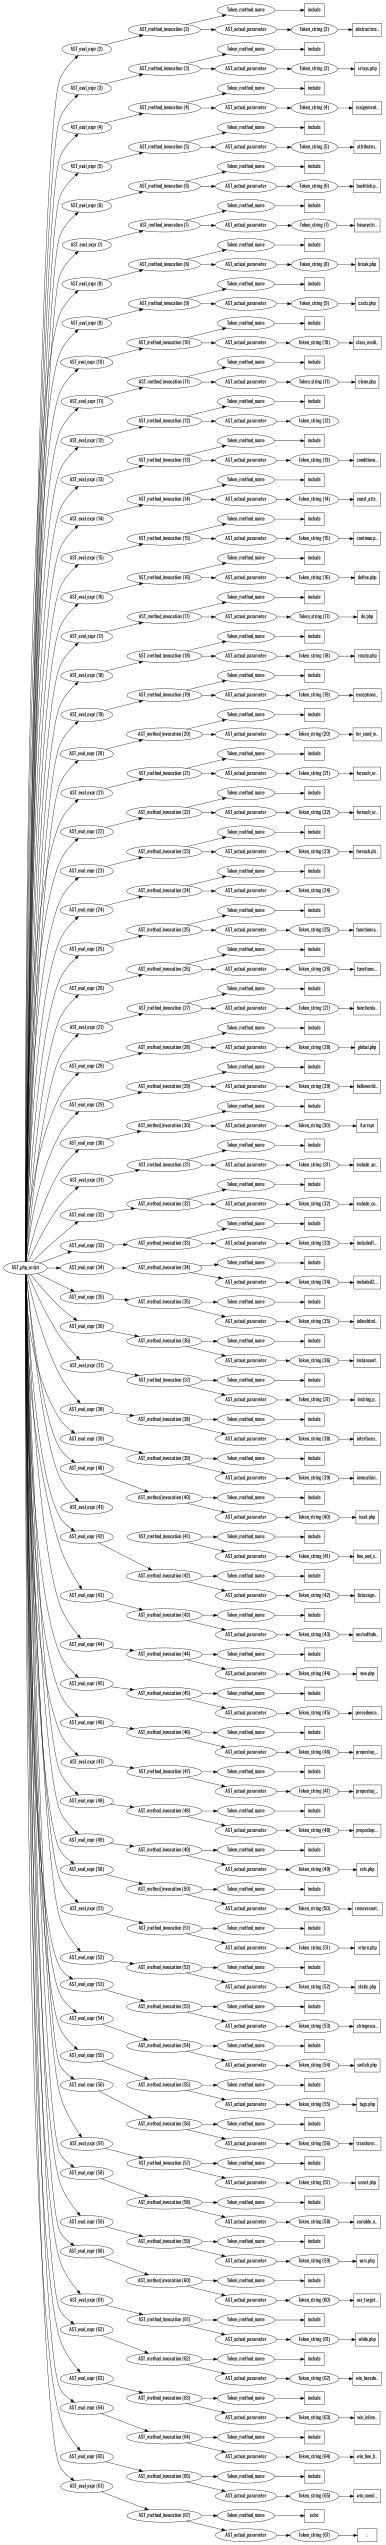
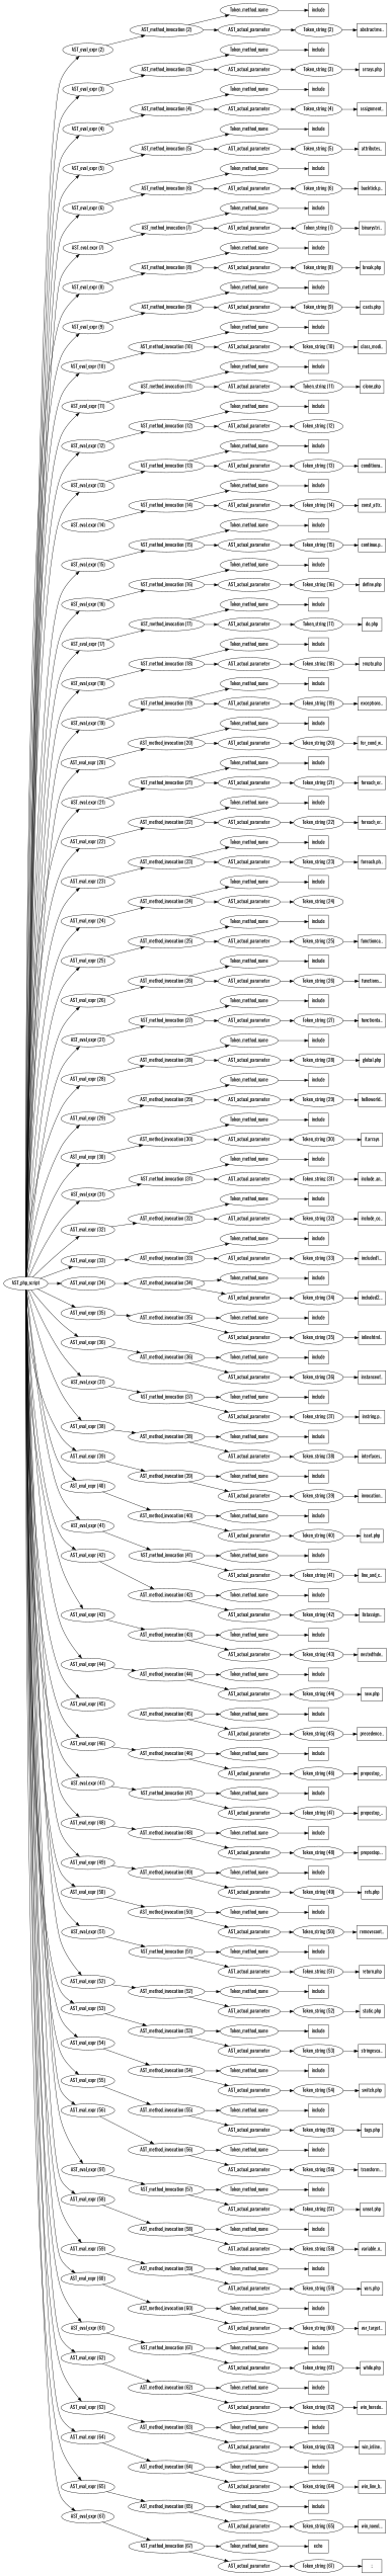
  digraph {
    fontname=Oswald
    rankdir=LR
    node [fontname=Oswald]
    edge [fontname=Oswald]
    n1 [label=AST_php_script]
    n2 [label="AST_eval_expr (2)"]
    n3 [label="AST_eval_expr (3)"]
    n4 [label="AST_eval_expr (4)"]
    n5 [label="AST_eval_expr (5)"]
    n6 [label="AST_eval_expr (6)"]
    n7 [label="AST_eval_expr (7)"]
    n8 [label="AST_eval_expr (8)"]
    n9 [label="AST_eval_expr (9)"]
    n10 [label="AST_eval_expr (10)"]
    n11 [label="AST_eval_expr (11)"]
    n12 [label="AST_eval_expr (12)"]
    n13 [label="AST_eval_expr (13)"]
    n14 [label="AST_eval_expr (14)"]
    n15 [label="AST_eval_expr (15)"]
    n16 [label="AST_eval_expr (16)"]
    n17 [label="AST_eval_expr (17)"]
    n18 [label="AST_eval_expr (18)"]
    n19 [label="AST_eval_expr (19)"]
    n20 [label="AST_eval_expr (20)"]
    n21 [label="AST_eval_expr (21)"]
    n22 [label="AST_eval_expr (22)"]
    n23 [label="AST_eval_expr (23)"]
    n24 [label="AST_eval_expr (24)"]
    n25 [label="AST_eval_expr (25)"]
    n26 [label="AST_eval_expr (26)"]
    n27 [label="AST_eval_expr (27)"]
    n28 [label="AST_eval_expr (28)"]
    n29 [label="AST_eval_expr (29)"]
    n30 [label="AST_eval_expr (30)"]
    n31 [label="AST_eval_expr (31)"]
    n32 [label="AST_eval_expr (32)"]
    n33 [label="AST_eval_expr (33)"]
    n34 [label="AST_eval_expr (34)"]
    n35 [label="AST_eval_expr (35)"]
    n36 [label="AST_eval_expr (36)"]
    n37 [label="AST_eval_expr (37)"]
    n38 [label="AST_eval_expr (38)"]
    n39 [label="AST_eval_expr (39)"]
    n40 [label="AST_eval_expr (40)"]
    n41 [label="AST_eval_expr (41)"]
    n42 [label="AST_eval_expr (42)"]
    n43 [label="AST_eval_expr (43)"]
    n44 [label="AST_eval_expr (44)"]
    n45 [label="AST_eval_expr (45)"]
    n46 [label="AST_eval_expr (46)"]
    n47 [label="AST_eval_expr (47)"]
    n48 [label="AST_eval_expr (48)"]
    n49 [label="AST_eval_expr (49)"]
    n50 [label="AST_eval_expr (50)"]
    n51 [label="AST_eval_expr (51)"]
    n52 [label="AST_eval_expr (52)"]
    n53 [label="AST_eval_expr (53)"]
    n54 [label="AST_eval_expr (54)"]
    n55 [label="AST_eval_expr (55)"]
    n56 [label="AST_eval_expr (56)"]
    n57 [label="AST_eval_expr (97)"]
    n58 [label="AST_eval_expr (58)"]
    n59 [label="AST_eval_expr (59)"]
    n60 [label="AST_eval_expr (60)"]
    n61 [label="AST_eval_expr (61)"]
    n62 [label="AST_eval_expr (62)"]
    n63 [label="AST_eval_expr (63)"]
    n64 [label="AST_eval_expr (64)"]
    n65 [label="AST_eval_expr (65)"]
    n66 [label="AST_eval_expr (67)"]
    n67 [label="AST_method_invocation (2)"]
    n68 [label="AST_method_invocation (3)"]
    n69 [label="AST_method_invocation (4)"]
    n70 [label="AST_method_invocation (5)"]
    n71 [label="AST_method_invocation (6)"]
    n72 [label="AST_method_invocation (7)"]
    n73 [label="AST_method_invocation (8)"]
    n74 [label="AST_method_invocation (9)"]
    n75 [label="AST_method_invocation (10)"]
    n76 [label="AST_method_invocation (11)"]
    n77 [label="AST_method_invocation (12)"]
    n78 [label="AST_method_invocation (13)"]
    n79 [label="AST_method_invocation (14)"]
    n80 [label="AST_method_invocation (15)"]
    n81 [label="AST_method_invocation (16)"]
    n82 [label="AST_method_invocation (17)"]
    n83 [label="AST_method_invocation (18)"]
    n84 [label="AST_method_invocation (19)"]
    n85 [label="AST_method_invocation (20)"]
    n86 [label="AST_method_invocation (21)"]
    n87 [label="AST_method_invocation (22)"]
    n88 [label="AST_method_invocation (23)"]
    n89 [label="AST_method_invocation (24)"]
    n90 [label="AST_method_invocation (25)"]
    n91 [label="AST_method_invocation (26)"]
    n92 [label="AST_method_invocation (27)"]
    n93 [label="AST_method_invocation (28)"]
    n94 [label="AST_method_invocation (29)"]
    n95 [label="AST_method_invocation (30)"]
    n96 [label="AST_method_invocation (31)"]
    n97 [label="AST_method_invocation (32)"]
    n98 [label="AST_method_invocation (33)"]
    n99 [label="AST_method_invocation (34)"]
    n100 [label="AST_method_invocation (35)"]
    n101 [label="AST_method_invocation (36)"]
    n102 [label="AST_method_invocation (37)"]
    n103 [label="AST_method_invocation (38)"]
    n104 [label="AST_method_invocation (39)"]
    n105 [label="AST_method_invocation (40)"]
    n106 [label="AST_method_invocation (41)"]
    n107 [label="AST_method_invocation (42)"]
    n108 [label="AST_method_invocation (43)"]
    n109 [label="AST_method_invocation (44)"]
    n110 [label="AST_method_invocation (45)"]
    n111 [label="AST_method_invocation (46)"]
    n112 [label="AST_method_invocation (47)"]
    n113 [label="AST_method_invocation (48)"]
    n114 [label="AST_method_invocation (49)"]
    n115 [label="AST_method_invocation (50)"]
    n116 [label="AST_method_invocation (51)"]
    n117 [label="AST_method_invocation (52)"]
    n118 [label="AST_method_invocation (53)"]
    n119 [label="AST_method_invocation (54)"]
    n120 [label="AST_method_invocation (55)"]
    n121 [label="AST_method_invocation (56)"]
    n122 [label="AST_method_invocation (57)"]
    n123 [label="AST_method_invocation (58)"]
    n124 [label="AST_method_invocation (59)"]
    n125 [label="AST_method_invocation (60)"]
    n126 [label="AST_method_invocation (61)"]
    n127 [label="AST_method_invocation (62)"]
    n128 [label="AST_method_invocation (63)"]
    n129 [label="AST_method_invocation (64)"]
    n130 [label="AST_method_invocation (65)"]
    n131 [label="AST_method_invocation (67)"]
    n132 [label=Token_method_name]
    n133 [label=AST_actual_parameter]
    n134 [label=include shape=box]
    n135 [label="Token_string (2)"]
    n136 [label="abstractme.." shape=box]
    n137 [label=Token_method_name]
    n138 [label=AST_actual_parameter]
    n139 [label=include shape=box]
    n140 [label="Token_string (3)"]
    n141 [label="arrays.php" shape=box]
    n142 [label=Token_method_name]
    n143 [label=AST_actual_parameter]
    n144 [label=include shape=box]
    n145 [label="Token_string (4)"]
    n146 [label="assignment.." shape=box]
    n147 [label=Token_method_name]
    n148 [label=AST_actual_parameter]
    n149 [label=include shape=box]
    n150 [label="Token_string (5)"]
    n151 [label="attributes.." shape=box]
    n152 [label=Token_method_name]
    n153 [label=AST_actual_parameter]
    n154 [label=include shape=box]
    n155 [label="Token_string (6)"]
    n156 [label="backtick.p.." shape=box]
    n157 [label=Token_method_name]
    n158 [label=AST_actual_parameter]
    n159 [label=include shape=box]
    n160 [label="Token_string (7)"]
    n161 [label="binarystri.." shape=box]
    n162 [label=Token_method_name]
    n163 [label=AST_actual_parameter]
    n164 [label=include shape=box]
    n165 [label="Token_string (8)"]
    n166 [label="break.php" shape=box]
    n167 [label=Token_method_name]
    n168 [label=AST_actual_parameter]
    n169 [label=include shape=box]
    n170 [label="Token_string (9)"]
    n171 [label="casts.php" shape=box]
    n172 [label=Token_method_name]
    n173 [label=AST_actual_parameter]
    n174 [label=include shape=box]
    n175 [label="Token_string (10)"]
    n176 [label="class_modi.." shape=box]
    n177 [label=Token_method_name]
    n178 [label=AST_actual_parameter]
    n179 [label=include shape=box]
    n180 [label="Token_string (11)"]
    n181 [label="clone.php" shape=box]
    n182 [label=Token_method_name]
    n183 [label=AST_actual_parameter]
    n184 [label=include shape=box]
    n185 [label="Token_string (12)"]
    n186 [label=Token_method_name]
    n187 [label=AST_actual_parameter]
    n188 [label=include shape=box]
    n189 [label="Token_string (13)"]
    n190 [label="conditiona.." shape=box]
    n191 [label=Token_method_name]
    n192 [label=AST_actual_parameter]
    n193 [label=include shape=box]
    n194 [label="Token_string (14)"]
    n195 [label="const_attr.." shape=box]
    n196 [label=Token_method_name]
    n197 [label=AST_actual_parameter]
    n198 [label=include shape=box]
    n199 [label="Token_string (15)"]
    n200 [label="continue.p.." shape=box]
    n201 [label=Token_method_name]
    n202 [label=AST_actual_parameter]
    n203 [label=include shape=box]
    n204 [label="Token_string (16)"]
    n205 [label="define.php" shape=box]
    n206 [label=Token_method_name]
    n207 [label=AST_actual_parameter]
    n208 [label=include shape=box]
    n209 [label="Token_string (17)"]
    n210 [label="do.php" shape=box]
    n211 [label=Token_method_name]
    n212 [label=AST_actual_parameter]
    n213 [label=include shape=box]
    n214 [label="Token_string (18)"]
    n215 [label="empty.php" shape=box]
    n216 [label=Token_method_name]
    n217 [label=AST_actual_parameter]
    n218 [label=include shape=box]
    n219 [label="Token_string (19)"]
    n220 [label="exceptions.." shape=box]
    n221 [label=Token_method_name]
    n222 [label=AST_actual_parameter]
    n223 [label=include shape=box]
    n224 [label="Token_string (20)"]
    n225 [label="for_cond_w.." shape=box]
    n226 [label=Token_method_name]
    n227 [label=AST_actual_parameter]
    n228 [label=include shape=box]
    n229 [label="Token_string (21)"]
    n230 [label="foreach_er.." shape=box]
    n231 [label=Token_method_name]
    n232 [label=AST_actual_parameter]
    n233 [label=include shape=box]
    n234 [label="Token_string (22)"]
    n235 [label="foreach_er.." shape=box]
    n236 [label=Token_method_name]
    n237 [label=AST_actual_parameter]
    n238 [label=include shape=box]
    n239 [label="Token_string (23)"]
    n240 [label="foreach.ph.." shape=box]
    n241 [label=Token_method_name]
    n242 [label=AST_actual_parameter]
    n243 [label=include shape=box]
    n244 [label="Token_string (24)"]
    n245 [label=Token_method_name]
    n246 [label=AST_actual_parameter]
    n247 [label=include shape=box]
    n248 [label="Token_string (25)"]
    n249 [label="functionca.." shape=box]
    n250 [label=Token_method_name]
    n251 [label=AST_actual_parameter]
    n252 [label=include shape=box]
    n253 [label="Token_string (26)"]
    n254 [label="functions..." shape=box]
    n255 [label=Token_method_name]
    n256 [label=AST_actual_parameter]
    n257 [label=include shape=box]
    n258 [label="Token_string (27)"]
    n259 [label="functionta.." shape=box]
    n260 [label=Token_method_name]
    n261 [label=AST_actual_parameter]
    n262 [label=include shape=box]
    n263 [label="Token_string (28)"]
    n264 [label="global.php" shape=box]
    n265 [label=Token_method_name]
    n266 [label=AST_actual_parameter]
    n267 [label=include shape=box]
    n268 [label="Token_string (29)"]
    n269 [label="helloworld.." shape=box]
    n270 [label=Token_method_name]
    n271 [label=AST_actual_parameter]
    n272 [label=include shape=box]
    n273 [label="Token_string (30)"]
    n274 [label="if.arrays" shape=box]
    n275 [label=Token_method_name]
    n276 [label=AST_actual_parameter]
    n277 [label=include shape=box]
    n278 [label="Token_string (31)"]
    n279 [label="include_an.." shape=box]
    n280 [label=Token_method_name]
    n281 [label=AST_actual_parameter]
    n282 [label=include shape=box]
    n283 [label="Token_string (32)"]
    n284 [label="include_co.." shape=box]
    n285 [label=Token_method_name]
    n286 [label=AST_actual_parameter]
    n287 [label=include shape=box]
    n288 [label="Token_string (33)"]
    n289 [label="included1..." shape=box]
    n290 [label=Token_method_name]
    n291 [label=AST_actual_parameter]
    n292 [label=include shape=box]
    n293 [label="Token_string (34)"]
    n294 [label="included2..." shape=box]
    n295 [label=Token_method_name]
    n296 [label=AST_actual_parameter]
    n297 [label=include shape=box]
    n298 [label="Token_string (35)"]
    n299 [label="inlinehtml.." shape=box]
    n300 [label=Token_method_name]
    n301 [label=AST_actual_parameter]
    n302 [label=include shape=box]
    n303 [label="Token_string (36)"]
    n304 [label="instanceof.." shape=box]
    n305 [label=Token_method_name]
    n306 [label=AST_actual_parameter]
    n307 [label=include shape=box]
    n308 [label="Token_string (37)"]
    n309 [label="instring.p.." shape=box]
    n310 [label=Token_method_name]
    n311 [label=AST_actual_parameter]
    n312 [label=include shape=box]
    n313 [label="Token_string (38)"]
    n314 [label="interfaces.." shape=box]
    n315 [label=Token_method_name]
    n316 [label=AST_actual_parameter]
    n317 [label=include shape=box]
    n318 [label="Token_string (39)"]
    n319 [label="invocation.." shape=box]
    n320 [label=Token_method_name]
    n321 [label=AST_actual_parameter]
    n322 [label=include shape=box]
    n323 [label="Token_string (40)"]
    n324 [label="isset.php" shape=box]
    n325 [label=Token_method_name]
    n326 [label=AST_actual_parameter]
    n327 [label=include shape=box]
    n328 [label="Token_string (41)"]
    n329 [label="line_and_c.." shape=box]
    n330 [label=Token_method_name]
    n331 [label=AST_actual_parameter]
    n332 [label=include shape=box]
    n333 [label="Token_string (42)"]
    n334 [label="listassign.." shape=box]
    n335 [label=Token_method_name]
    n336 [label=AST_actual_parameter]
    n337 [label=include shape=box]
    n338 [label="Token_string (43)"]
    n339 [label="nestedfnde.." shape=box]
    n340 [label=Token_method_name]
    n341 [label=AST_actual_parameter]
    n342 [label=include shape=box]
    n343 [label="Token_string (44)"]
    n344 [label="new.php" shape=box]
    n345 [label=Token_method_name]
    n346 [label=AST_actual_parameter]
    n347 [label=include shape=box]
    n348 [label="Token_string (45)"]
    n349 [label="precedence.." shape=box]
    n350 [label=Token_method_name]
    n351 [label=AST_actual_parameter]
    n352 [label=include shape=box]
    n353 [label="Token_string (46)"]
    n354 [label="prepostop_.." shape=box]
    n355 [label=Token_method_name]
    n356 [label=AST_actual_parameter]
    n357 [label=include shape=box]
    n358 [label="Token_string (47)"]
    n359 [label="prepostop_.." shape=box]
    n360 [label=Token_method_name]
    n361 [label=AST_actual_parameter]
    n362 [label=include shape=box]
    n363 [label="Token_string (48)"]
    n364 [label="prepostop..." shape=box]
    n365 [label=Token_method_name]
    n366 [label=AST_actual_parameter]
    n367 [label=include shape=box]
    n368 [label="Token_string (49)"]
    n369 [label="refs.php" shape=box]
    n370 [label=Token_method_name]
    n371 [label=AST_actual_parameter]
    n372 [label=include shape=box]
    n373 [label="Token_string (50)"]
    n374 [label="removecont.." shape=box]
    n375 [label=Token_method_name]
    n376 [label=AST_actual_parameter]
    n377 [label=include shape=box]
    n378 [label="Token_string (51)"]
    n379 [label="return.php" shape=box]
    n380 [label=Token_method_name]
    n381 [label=AST_actual_parameter]
    n382 [label=include shape=box]
    n383 [label="Token_string (52)"]
    n384 [label="static.php" shape=box]
    n385 [label=Token_method_name]
    n386 [label=AST_actual_parameter]
    n387 [label=include shape=box]
    n388 [label="Token_string (53)"]
    n389 [label="stringesca.." shape=box]
    n390 [label=Token_method_name]
    n391 [label=AST_actual_parameter]
    n392 [label=include shape=box]
    n393 [label="Token_string (54)"]
    n394 [label="switch.php" shape=box]
    n395 [label=Token_method_name]
    n396 [label=AST_actual_parameter]
    n397 [label=include shape=box]
    n398 [label="Token_string (55)"]
    n399 [label="tags.php" shape=box]
    n400 [label=Token_method_name]
    n401 [label=AST_actual_parameter]
    n402 [label=include shape=box]
    n403 [label="Token_string (56)"]
    n404 [label="transform..." shape=box]
    n405 [label=Token_method_name]
    n406 [label=AST_actual_parameter]
    n407 [label=include shape=box]
    n408 [label="Token_string (57)"]
    n409 [label="unset.php" shape=box]
    n410 [label=Token_method_name]
    n411 [label=AST_actual_parameter]
    n412 [label=include shape=box]
    n413 [label="Token_string (58)"]
    n414 [label="variable_n.." shape=box]
    n415 [label=Token_method_name]
    n416 [label=AST_actual_parameter]
    n417 [label=include shape=box]
    n418 [label="Token_string (59)"]
    n419 [label="vars.php" shape=box]
    n420 [label=Token_method_name]
    n421 [label=AST_actual_parameter]
    n422 [label=include shape=box]
    n423 [label="Token_string (60)"]
    n424 [label="var_target.." shape=box]
    n425 [label=Token_method_name]
    n426 [label=AST_actual_parameter]
    n427 [label=include shape=box]
    n428 [label="Token_string (61)"]
    n429 [label="while.php" shape=box]
    n430 [label=Token_method_name]
    n431 [label=AST_actual_parameter]
    n432 [label=include shape=box]
    n433 [label="Token_string (62)"]
    n434 [label="win_heredo.." shape=box]
    n435 [label=Token_method_name]
    n436 [label=AST_actual_parameter]
    n437 [label=include shape=box]
    n438 [label="Token_string (63)"]
    n439 [label="win_inline.." shape=box]
    n440 [label=Token_method_name]
    n441 [label=AST_actual_parameter]
    n442 [label=include shape=box]
    n443 [label="Token_string (64)"]
    n444 [label="win_line_b.." shape=box]
    n445 [label=Token_method_name]
    n446 [label=AST_actual_parameter]
    n447 [label=include shape=box]
    n448 [label="Token_string (65)"]
    n449 [label="win_noeol..." shape=box]
    n450 [label=Token_method_name]
    n451 [label=AST_actual_parameter]
    n452 [label=echo shape=box]
    n453 [label="Token_string (67)"]
    n454 [label=";" shape=box]
    n1 -> n2
    n1 -> n3
    n1 -> n4
    n1 -> n5
    n1 -> n6
    n1 -> n7
    n1 -> n8
    n1 -> n9
    n1 -> n10
    n1 -> n11
    n1 -> n12
    n1 -> n13
-   n1 -> n14
    n1 -> n15
    n1 -> n16
    n1 -> n17
    n1 -> n18
    n1 -> n19
    n1 -> n20
    n1 -> n21
    n1 -> n22
    n1 -> n23
    n1 -> n24
    n1 -> n25
    n1 -> n26
    n1 -> n27
    n1 -> n28
    n1 -> n29
    n1 -> n30
    n1 -> n31
    n1 -> n32
    n1 -> n33
    n1 -> n34
    n1 -> n35
    n1 -> n36
    n1 -> n37
    n1 -> n38
    n1 -> n39
    n1 -> n40
    n1 -> n41
    n1 -> n42
    n1 -> n43
    n1 -> n44
    n1 -> n45
    n1 -> n46
    n1 -> n47
    n1 -> n48
    n1 -> n49
    n1 -> n50
    n1 -> n51
    n1 -> n52
    n1 -> n53
    n1 -> n54
    n1 -> n55
    n1 -> n56
    n1 -> n57
    n1 -> n58
    n1 -> n59
    n1 -> n60
    n1 -> n61
    n1 -> n62
    n1 -> n63
    n1 -> n64
    n1 -> n65
    n1 -> n66
    n2 -> n67
    n3 -> n68
    n4 -> n69
    n5 -> n70
    n6 -> n71
    n7 -> n72
    n8 -> n73
    n9 -> n74
    n10 -> n75
    n11 -> n76
    n12 -> n77
    n13 -> n78
    n14 -> n79
    n15 -> n80
    n16 -> n81
    n17 -> n82
    n18 -> n83
    n19 -> n84
    n20 -> n85
    n21 -> n86
    n22 -> n87
    n23 -> n88
    n24 -> n89
    n25 -> n90
    n26 -> n91
    n27 -> n92
    n28 -> n93
    n29 -> n94
    n30 -> n95
    n31 -> n96
    n32 -> n97
    n33 -> n98
    n34 -> n99
    n35 -> n100
    n36 -> n101
    n37 -> n102
    n38 -> n103
    n39 -> n104
    n40 -> n105
+   n41 -> n106
    n42 -> n107
    n43 -> n108
    n44 -> n109
-   n45 -> n110
    n46 -> n111
    n47 -> n112
    n48 -> n113
    n49 -> n114
    n50 -> n115
    n51 -> n116
    n52 -> n117
    n53 -> n118
    n54 -> n119
    n55 -> n120
    n56 -> n121
    n57 -> n122
    n58 -> n123
    n59 -> n124
    n60 -> n125
    n61 -> n126
    n62 -> n127
    n63 -> n128
    n64 -> n129
    n65 -> n130
    n66 -> n131
    n67 -> n132
    n67 -> n133
    n68 -> n137
    n68 -> n138
    n69 -> n142
    n69 -> n143
    n70 -> n147
    n70 -> n148
    n71 -> n152
    n71 -> n153
    n72 -> n157
    n72 -> n158
    n73 -> n162
    n73 -> n163
    n74 -> n167
    n74 -> n168
    n75 -> n172
    n75 -> n173
    n76 -> n177
    n76 -> n178
    n77 -> n182
    n77 -> n183
    n78 -> n186
    n78 -> n187
    n79 -> n191
    n79 -> n192
    n80 -> n196
    n80 -> n197
    n81 -> n201
    n81 -> n202
    n82 -> n206
    n82 -> n207
    n83 -> n211
    n83 -> n212
    n84 -> n216
    n84 -> n217
    n85 -> n221
    n85 -> n222
    n86 -> n226
    n86 -> n227
    n87 -> n231
    n87 -> n232
    n88 -> n236
    n88 -> n237
    n89 -> n241
    n89 -> n242
    n90 -> n245
    n90 -> n246
    n91 -> n250
    n91 -> n251
    n92 -> n255
    n92 -> n256
    n93 -> n260
    n93 -> n261
    n94 -> n265
    n94 -> n266
    n95 -> n270
    n95 -> n271
    n96 -> n275
    n96 -> n276
    n97 -> n280
    n97 -> n281
    n98 -> n285
    n98 -> n286
    n99 -> n290
    n99 -> n291
    n100 -> n295
    n100 -> n296
    n101 -> n300
    n101 -> n301
    n102 -> n305
    n102 -> n306
    n103 -> n310
    n103 -> n311
    n104 -> n315
    n104 -> n316
    n105 -> n320
    n105 -> n321
    n106 -> n325
    n106 -> n326
    n107 -> n330
    n107 -> n331
    n108 -> n335
    n108 -> n336
    n109 -> n340
    n109 -> n341
    n110 -> n345
    n110 -> n346
    n111 -> n350
    n111 -> n351
    n112 -> n355
    n112 -> n356
    n113 -> n360
    n113 -> n361
    n114 -> n365
    n114 -> n366
    n115 -> n370
    n115 -> n371
    n116 -> n375
    n116 -> n376
    n117 -> n380
    n117 -> n381
    n118 -> n385
    n118 -> n386
    n119 -> n390
    n119 -> n391
    n120 -> n395
    n120 -> n396
    n121 -> n400
    n121 -> n401
    n122 -> n405
    n122 -> n406
    n123 -> n410
    n123 -> n411
    n124 -> n415
    n124 -> n416
    n125 -> n420
    n125 -> n421
    n126 -> n425
    n126 -> n426
    n127 -> n430
    n127 -> n431
    n128 -> n435
    n128 -> n436
    n129 -> n440
    n129 -> n441
    n130 -> n445
    n130 -> n446
    n131 -> n450
    n131 -> n451
    n132 -> n134
    n133 -> n135
    n135 -> n136
    n137 -> n139
    n138 -> n140
    n140 -> n141
    n142 -> n144
    n143 -> n145
    n145 -> n146
    n147 -> n149
    n148 -> n150
    n150 -> n151
    n152 -> n154
    n153 -> n155
    n155 -> n156
    n157 -> n159
    n158 -> n160
    n160 -> n161
    n162 -> n164
    n163 -> n165
    n165 -> n166
    n167 -> n169
    n168 -> n170
    n170 -> n171
    n172 -> n174
    n173 -> n175
    n175 -> n176
    n177 -> n179
    n178 -> n180
    n180 -> n181
    n182 -> n184
    n183 -> n185
    n186 -> n188
    n187 -> n189
    n189 -> n190
    n191 -> n193
    n192 -> n194
    n194 -> n195
    n196 -> n198
    n197 -> n199
    n199 -> n200
    n201 -> n203
    n202 -> n204
    n204 -> n205
    n206 -> n208
    n207 -> n209
    n209 -> n210
    n211 -> n213
    n212 -> n214
    n214 -> n215
    n216 -> n218
    n217 -> n219
    n219 -> n220
    n221 -> n223
    n222 -> n224
    n224 -> n225
    n226 -> n228
    n227 -> n229
    n229 -> n230
    n231 -> n233
    n232 -> n234
    n234 -> n235
    n236 -> n238
    n237 -> n239
    n239 -> n240
    n241 -> n243
    n242 -> n244
    n245 -> n247
    n246 -> n248
    n248 -> n249
    n250 -> n252
    n251 -> n253
    n253 -> n254
    n255 -> n257
    n256 -> n258
    n258 -> n259
    n260 -> n262
    n261 -> n263
    n263 -> n264
    n265 -> n267
    n266 -> n268
    n268 -> n269
    n270 -> n272
    n271 -> n273
    n273 -> n274
    n275 -> n277
    n276 -> n278
    n278 -> n279
    n280 -> n282
    n281 -> n283
    n283 -> n284
    n285 -> n287
    n286 -> n288
    n288 -> n289
    n290 -> n292
    n291 -> n293
    n293 -> n294
    n295 -> n297
    n296 -> n298
    n298 -> n299
    n300 -> n302
    n301 -> n303
    n303 -> n304
    n305 -> n307
    n306 -> n308
    n308 -> n309
    n310 -> n312
    n311 -> n313
    n313 -> n314
    n315 -> n317
    n316 -> n318
    n318 -> n319
    n320 -> n322
    n321 -> n323
    n323 -> n324
    n325 -> n327
    n326 -> n328
    n328 -> n329
    n330 -> n332
    n331 -> n333
    n333 -> n334
    n335 -> n337
    n336 -> n338
    n338 -> n339
    n340 -> n342
    n341 -> n343
    n343 -> n344
    n345 -> n347
    n346 -> n348
    n348 -> n349
    n350 -> n352
    n351 -> n353
    n353 -> n354
    n355 -> n357
    n356 -> n358
    n358 -> n359
    n360 -> n362
    n361 -> n363
    n363 -> n364
    n365 -> n367
    n366 -> n368
    n368 -> n369
    n370 -> n372
    n371 -> n373
    n373 -> n374
    n375 -> n377
    n376 -> n378
    n378 -> n379
    n380 -> n382
    n381 -> n383
    n383 -> n384
    n385 -> n387
    n386 -> n388
    n388 -> n389
    n390 -> n392
    n391 -> n393
    n393 -> n394
    n395 -> n397
    n396 -> n398
    n398 -> n399
    n400 -> n402
    n401 -> n403
    n403 -> n404
    n405 -> n407
    n406 -> n408
    n408 -> n409
    n410 -> n412
    n411 -> n413
    n413 -> n414
    n415 -> n417
    n416 -> n418
    n418 -> n419
    n420 -> n422
    n421 -> n423
    n423 -> n424
    n425 -> n427
    n426 -> n428
    n428 -> n429
    n430 -> n432
    n431 -> n433
    n433 -> n434
    n435 -> n437
    n436 -> n438
    n438 -> n439
    n440 -> n442
    n441 -> n443
    n443 -> n444
    n445 -> n447
    n446 -> n448
    n448 -> n449
    n450 -> n452
    n451 -> n453
    n453 -> n454
  }
